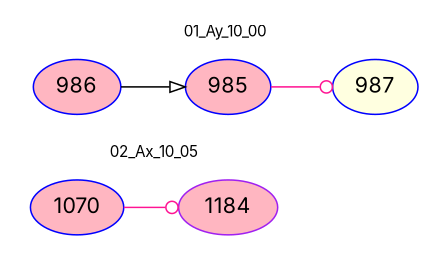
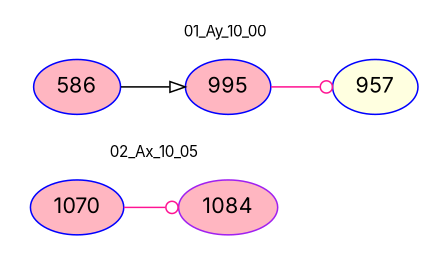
  digraph {
    fontname=Inter
    rankdir=LR
    node [color=blue fillcolor=lightpink fontname=Inter style=filled]
    edge [arrowhead=odot color=deeppink fontname=Inter]
    n1 [label=1070]
-   n2 [color=purple label=1184]
-   n3 [label=986]
-   n4 [label=985]
-   n5 [fillcolor=lightyellow label=987]
+   n2 [color=purple label=1084]
+   n3 [label=586]
+   n4 [label=995]
+   n5 [fillcolor=lightyellow label=957]
    subgraph cluster_1 {
      color=white
      fontsize=10
      label="02_Ax_10_05"
      n1
      n2
    }
    subgraph cluster_2 {
      color=white
      fontsize=10
      label="01_Ay_10_00"
      n3
      n4
      n5
    }
    n1 -> n2
    n3 -> n4 [arrowhead=onormal color=black]
    n4 -> n5
  }
